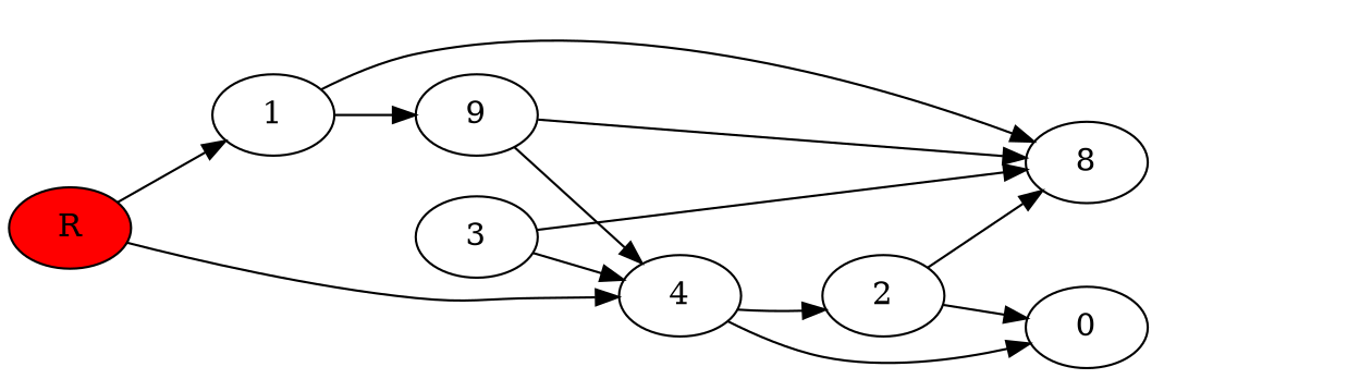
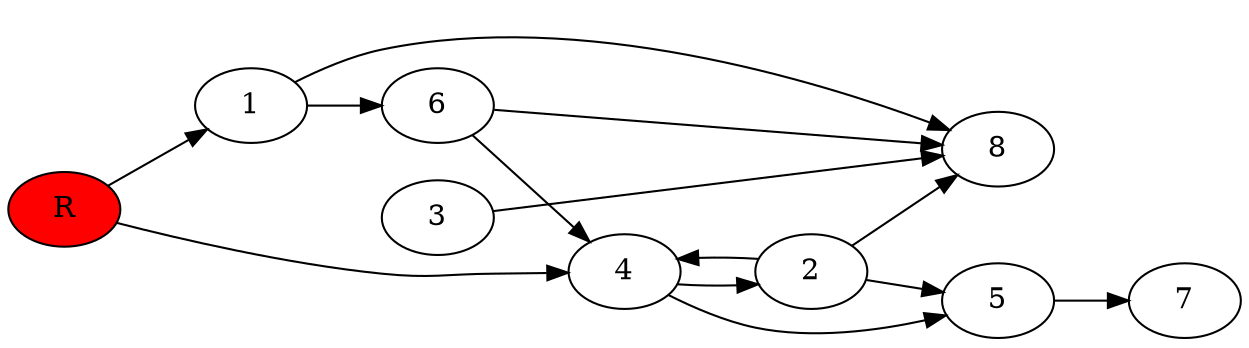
  digraph {
    rankdir=LR
    1
-   6 [label=9]
+   6
    8
    4
    2
-   5 [label=0]
+   5
+   7
    3
    R [fillcolor="#ff0000" style=filled]
    1 -> 6
    1 -> 8
    6 -> 8
    6 -> 4
    4 -> 2
    4 -> 5
    2 -> 8
-   3 -> 4
+   2 -> 4
    2 -> 5
+   5 -> 7
    3 -> 8
    R -> 1
    R -> 4
  }
